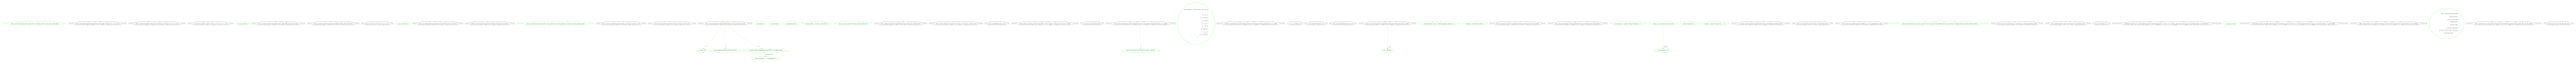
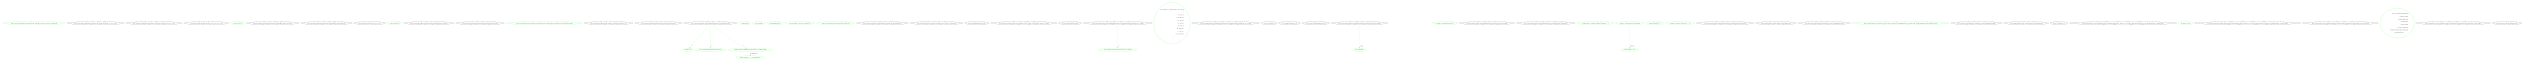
  digraph {
    fontname="IBM Plex Sans"
    node [cluster="Humanizer.NumberToOrdinalWordsExtension.ToOrdinalWords(int)" fontname="IBM Plex Sans" span="0-0" file="CreatingMethods.cs"]
    edge [color=green fontname="IBM Plex Sans" style=dashed]
    n1 [cluster="Humanizer.PrepositionsExtensions.At(System.DateTime, int, int, int, int)" color=green community=0 label="return new DateTime(date.Year, date.Month, date.Day, hour, min, second, millisecond);" prediction=0 span="7-7" file=""]
    n2 [cluster="Humanizer.PrepositionsExtensions.At(System.DateTime, int, int, int, int)" label="Entry Humanizer.PrepositionsExtensions.At(System.DateTime, int, int, int, int)" span="5-5" file=""]
    n3 [cluster="Humanizer.PrepositionsExtensions.At(System.DateTime, int, int, int, int)" label="Exit Humanizer.PrepositionsExtensions.At(System.DateTime, int, int, int, int)" span="5-5" file=""]
    n4 [cluster="System.DateTime.DateTime(int, int, int, int, int, int, int)" label="Entry System.DateTime.DateTime(int, int, int, int, int, int, int)" file=""]
    n5 [cluster="Humanizer.PrepositionsExtensions.AtMidnight(System.DateTime)" color=green community=0 label="return date.At(0);" prediction=1 span="17-17" file=""]
    n6 [cluster="Humanizer.PrepositionsExtensions.AtMidnight(System.DateTime)" label="Entry Humanizer.PrepositionsExtensions.AtMidnight(System.DateTime)" span="15-15" file=""]
    n7 [cluster="Humanizer.PrepositionsExtensions.AtMidnight(System.DateTime)" label="Exit Humanizer.PrepositionsExtensions.AtMidnight(System.DateTime)" span="15-15" file=""]
    n8 [cluster="System.DateTime.At(int, int, int, int)" label="Entry System.DateTime.At(int, int, int, int)" span="5-5" file=""]
    n9 [cluster="Humanizer.PrepositionsExtensions.AtNoon(System.DateTime)" color=green community=0 label="return date.At(12);" prediction=2 span="27-27" file=""]
    n10 [cluster="Humanizer.PrepositionsExtensions.AtNoon(System.DateTime)" label="Entry Humanizer.PrepositionsExtensions.AtNoon(System.DateTime)" span="25-25" file=""]
    n11 [cluster="Humanizer.PrepositionsExtensions.AtNoon(System.DateTime)" label="Exit Humanizer.PrepositionsExtensions.AtNoon(System.DateTime)" span="25-25" file=""]
    n12 [cluster="Humanizer.PrepositionsExtensions.In(System.DateTime, int)" color=green community=0 label="return new DateTime(year, date.Month, date.Day, date.Hour, date.Minute, date.Second, date.Millisecond);" prediction=3 span="38-38" file=""]
    n13 [cluster="Humanizer.PrepositionsExtensions.In(System.DateTime, int)" label="Entry Humanizer.PrepositionsExtensions.In(System.DateTime, int)" span="36-36" file=""]
    n14 [cluster="Humanizer.PrepositionsExtensions.In(System.DateTime, int)" label="Exit Humanizer.PrepositionsExtensions.In(System.DateTime, int)" span="36-36" file=""]
    n15 [label="Entry Humanizer.NumberToOrdinalWordsExtension.ToOrdinalWords(int)" span="15-15"]
    n16 [color=green community=0 label="number > 20" prediction=5 span="23-23"]
    n17 [color=green community=0 label="return NormalNumberToWords(number);" prediction=5 span="34-34"]
    n18 [color=green community=0 label="ExceptionNumbersToWords(number%10, out exceptionPart)" prediction=5 span="26-26"]
    n19 [color=green community=0 label="return towords + '' '' + exceptionPart;" prediction=5 span="30-30"]
    n20 [color=green community=0 label="string towords" prediction=4 span="17-17"]
    n21 [color=green community=0 label="return towords;" prediction=6 span="20-20"]
    n22 [color=green community=0 label="string exceptionPart" prediction=8 span="25-25"]
    n23 [color=green community=0 label="var normalPart = number - number%10" prediction=11 span="28-28"]
    n24 [color=green community=0 label="towords = RemoveOnePrefix(normalPart.ToWords())" prediction=13 span="29-29"]
    n25 [label="Exit Humanizer.NumberToOrdinalWordsExtension.ToOrdinalWords(int)" span="15-15"]
    n26 [cluster="System.Collections.Generic.Dictionary<TKey, TValue>.Dictionary()" label="Entry System.Collections.Generic.Dictionary<TKey, TValue>.Dictionary()"]
    n27 [cluster="string.Replace(char, char)" label="Entry string.Replace(char, char)"]
    n28 [cluster="System.Collections.Generic.Dictionary<TKey, TValue>.TryGetValue(TKey, out TValue)" label="Entry System.Collections.Generic.Dictionary<TKey, TValue>.TryGetValue(TKey, out TValue)"]
    n29 [cluster="string.EndsWith(string)" label="Entry string.EndsWith(string)"]
    n30 [cluster="Humanizer.NumberToOrdinalWordsExtension.ExceptionNumbersToWords(int, out string)" label="Entry Humanizer.NumberToOrdinalWordsExtension.ExceptionNumbersToWords(int, out string)" span="58-58"]
    n31 [cluster="Humanizer.NumberToOrdinalWordsExtension.ExceptionNumbersToWords(int, out string)" color=green community=0 label="return exceptions.TryGetValue(number, out words);" prediction=15 span="72-72"]
    n32 [cluster="Humanizer.NumberToOrdinalWordsExtension.ExceptionNumbersToWords(int, out string)" color=green community=0 label="var exceptions = new Dictionary<int, string>\r\n            {\r\n                {1, ''first''},\r\n                {2, ''second''},\r\n                {3, ''third''},\r\n                {4, ''forth''},\r\n                {5, ''fifth''},\r\n                {8, ''eighth''},\r\n                {9, ''ninth''},\r\n                {12, ''twelfth''},\r\n            }" prediction=14 span="60-70"]
    n33 [cluster="Humanizer.NumberToOrdinalWordsExtension.ExceptionNumbersToWords(int, out string)" label="Exit Humanizer.NumberToOrdinalWordsExtension.ExceptionNumbersToWords(int, out string)" span="58-58"]
    n34 [cluster="int.ToWords()" label="Entry int.ToWords()" span="16-16"]
    n35 [cluster="string.Remove(int, int)" label="Entry string.Remove(int, int)"]
    n36 [cluster="string.TrimEnd(params char[])" label="Entry string.TrimEnd(params char[])"]
    n37 [cluster="Humanizer.NumberToOrdinalWordsExtension.RemoveOnePrefix(string)" label="Entry Humanizer.NumberToOrdinalWordsExtension.RemoveOnePrefix(string)" span="49-49"]
    n38 [cluster="Humanizer.NumberToOrdinalWordsExtension.RemoveOnePrefix(string)" color=green community=0 label="return towords;" prediction=18 span="55-55"]
-   n39 [cluster="Humanizer.NumberToOrdinalWordsExtension.RemoveOnePrefix(string)" color=green community=0 label="towords.IndexOf(''one'', StringComparison.Ordinal) == 0" prediction=16 span="52-52"]
    n40 [cluster="Humanizer.NumberToOrdinalWordsExtension.RemoveOnePrefix(string)" color=green community=0 label="towords = towords.Remove(0, 4)" prediction=17 span="53-53"]
    n41 [cluster="Humanizer.NumberToOrdinalWordsExtension.RemoveOnePrefix(string)" label="Exit Humanizer.NumberToOrdinalWordsExtension.RemoveOnePrefix(string)" span="49-49"]
    n42 [cluster="Humanizer.NumberToOrdinalWordsExtension.NormalNumberToWords(int)" label="Entry Humanizer.NumberToOrdinalWordsExtension.NormalNumberToWords(int)" span="37-37"]
    n43 [cluster="Humanizer.NumberToOrdinalWordsExtension.NormalNumberToWords(int)" color=green community=0 label="string towords = number.ToWords().Replace('-', ' ')" prediction=19 span="39-39"]
    n44 [cluster="Humanizer.NumberToOrdinalWordsExtension.NormalNumberToWords(int)" color=green community=0 label="towords = RemoveOnePrefix(towords)" prediction=20 span="41-41"]
    n45 [cluster="Humanizer.NumberToOrdinalWordsExtension.NormalNumberToWords(int)" color=green community=0 label="return towords + ''th'';" prediction=20 span="46-46"]
    n46 [cluster="Humanizer.NumberToOrdinalWordsExtension.NormalNumberToWords(int)" color=green community=0 label="towords.EndsWith(''y'')" prediction=21 span="43-43"]
    n47 [cluster="Humanizer.NumberToOrdinalWordsExtension.NormalNumberToWords(int)" color=green community=0 label="towords = towords.TrimEnd('y') + ''ie''" prediction=22 span="44-44"]
    n48 [cluster="Humanizer.NumberToOrdinalWordsExtension.NormalNumberToWords(int)" label="Exit Humanizer.NumberToOrdinalWordsExtension.NormalNumberToWords(int)" span="37-37"]
    n49 [cluster="string.IndexOf(string, System.StringComparison)" label="Entry string.IndexOf(string, System.StringComparison)"]
    n50 [cluster="Humanizer.Configuration.Configurator.CurrentLanguageIs(string)" file="DateHumanizeExtensions.cs" label="Entry Humanizer.Configuration.Configurator.CurrentLanguageIs(string)" span="33-33"]
    n51 [cluster="Humanizer.Configuration.Configurator.CurrentLanguageIs(string)" color=green community=0 file="DateHumanizeExtensions.cs" label="return string.Equals(CultureInfo.CurrentCulture.TwoLetterISOLanguageName, twoLetterCode, StringComparison.OrdinalIgnoreCase);" prediction=24 span="35-35"]
    n52 [cluster="Humanizer.Configuration.Configurator.CurrentLanguageIs(string)" file="DateHumanizeExtensions.cs" label="Exit Humanizer.Configuration.Configurator.CurrentLanguageIs(string)" span="33-33"]
    n53 [cluster="string.Equals(string, string, System.StringComparison)" file="DateHumanizeExtensions.cs" label="Entry string.Equals(string, string, System.StringComparison)"]
    n54 [cluster="T.ToMaybe<T>()" file="DateHumanizeTests.cs" label="Entry T.ToMaybe<T>()" span="82-82"]
    n55 [cluster="CommandLine.Core.ValueSpecification.ValueSpecification(int, bool, int, int, string, CommandLine.Infrastructure.Maybe<object>, System.Type)" file="DateHumanizeTests.cs" label="Entry CommandLine.Core.ValueSpecification.ValueSpecification(int, bool, int, int, string, CommandLine.Infrastructure.Maybe<object>, System.Type)" span="11-11"]
    n56 [cluster="CommandLine.Core.ValueSpecification.ValueSpecification(int, bool, int, int, string, CommandLine.Infrastructure.Maybe<object>, System.Type)" color=green community=0 file="DateHumanizeTests.cs" label="this.index = index" prediction=25 span="14-14"]
    n57 [cluster="CommandLine.Core.ValueSpecification.ValueSpecification(int, bool, int, int, string, CommandLine.Infrastructure.Maybe<object>, System.Type)" file="DateHumanizeTests.cs" label="Exit CommandLine.Core.ValueSpecification.ValueSpecification(int, bool, int, int, string, CommandLine.Infrastructure.Maybe<object>, System.Type)" span="11-11"]
    n58 [cluster="CommandLine.Core.ValueSpecification.FromAttribute(CommandLine.ValueAttribute, System.Type)" file="DateHumanizeTests.cs" label="Entry CommandLine.Core.ValueSpecification.FromAttribute(CommandLine.ValueAttribute, System.Type)" span="17-17"]
    n59 [cluster="CommandLine.Core.ValueSpecification.FromAttribute(CommandLine.ValueAttribute, System.Type)" color=green community=0 file="DateHumanizeTests.cs" label="return new ValueSpecification(\r\n                attribute.Index,\r\n                attribute.Required,\r\n                attribute.Min,\r\n                attribute.Max,\r\n                attribute.Separator,\r\n                attribute.DefaultValue.ToMaybe(),\r\n                conversionType);" prediction=26 span="19-26"]
    n60 [cluster="CommandLine.Core.ValueSpecification.FromAttribute(CommandLine.ValueAttribute, System.Type)" file="DateHumanizeTests.cs" label="Exit CommandLine.Core.ValueSpecification.FromAttribute(CommandLine.ValueAttribute, System.Type)" span="17-17"]
    n61 [file="DateHumanizeTests.cs" label="CommandLine.Core.ValueSpecification" cluster="" span=""]
    n15 -> n16 [label=int]
    n15 -> n17 [label=int]
    n15 -> n18 [label=int]
    n18 -> n19 [label=exceptionPart]
    n30 -> n31 [label=int]
    n37 -> n38 [label=string]
    n44 -> n45 [label=towords]
  }
